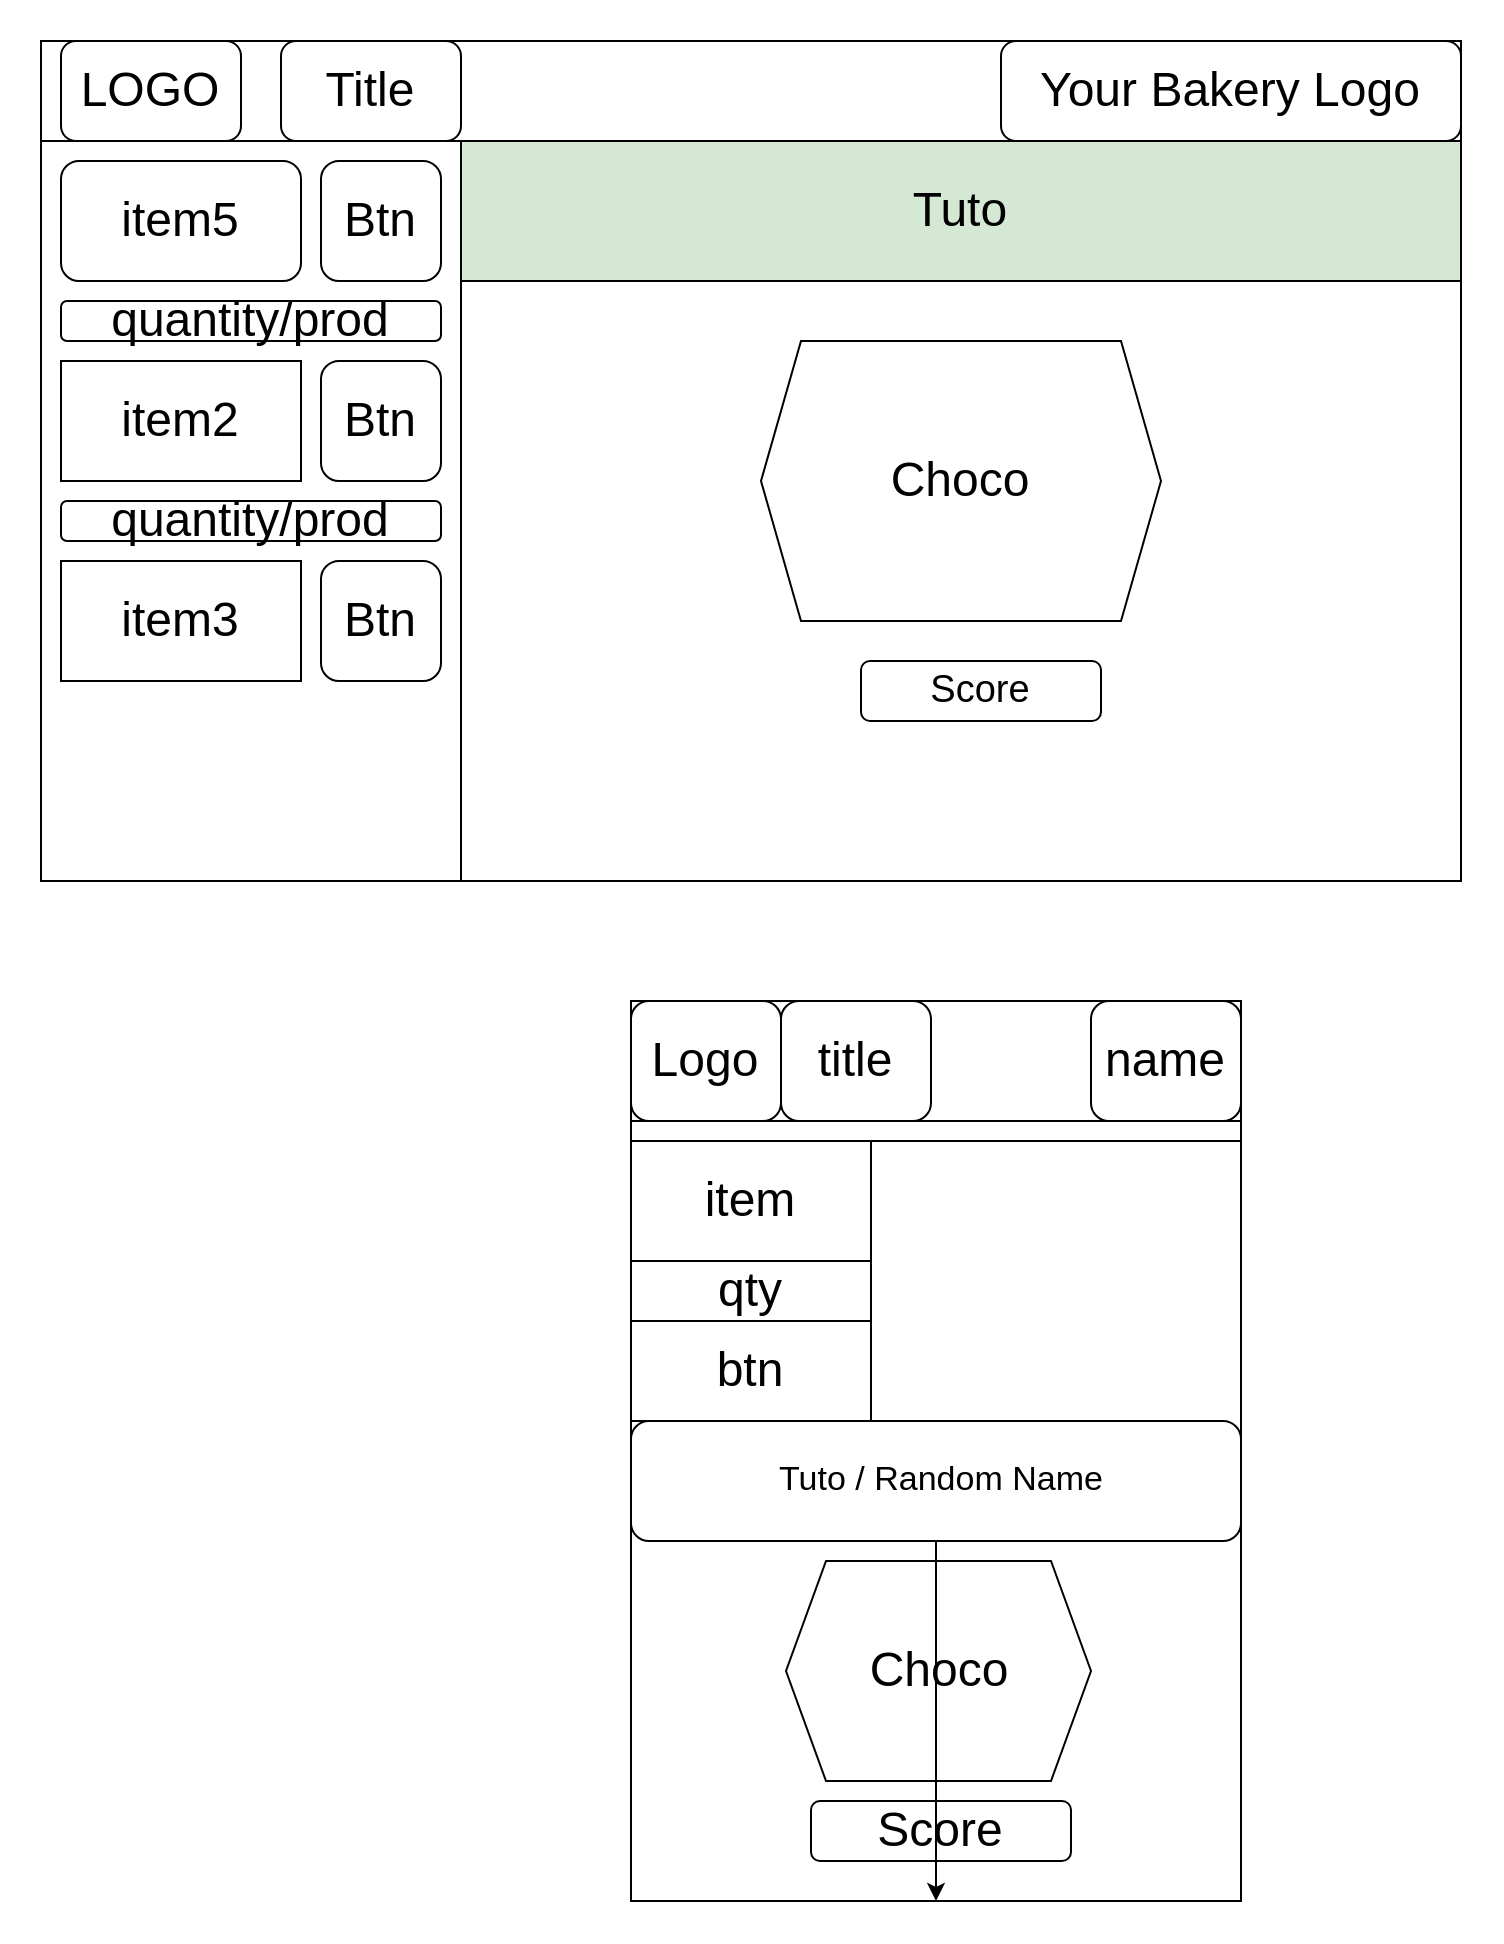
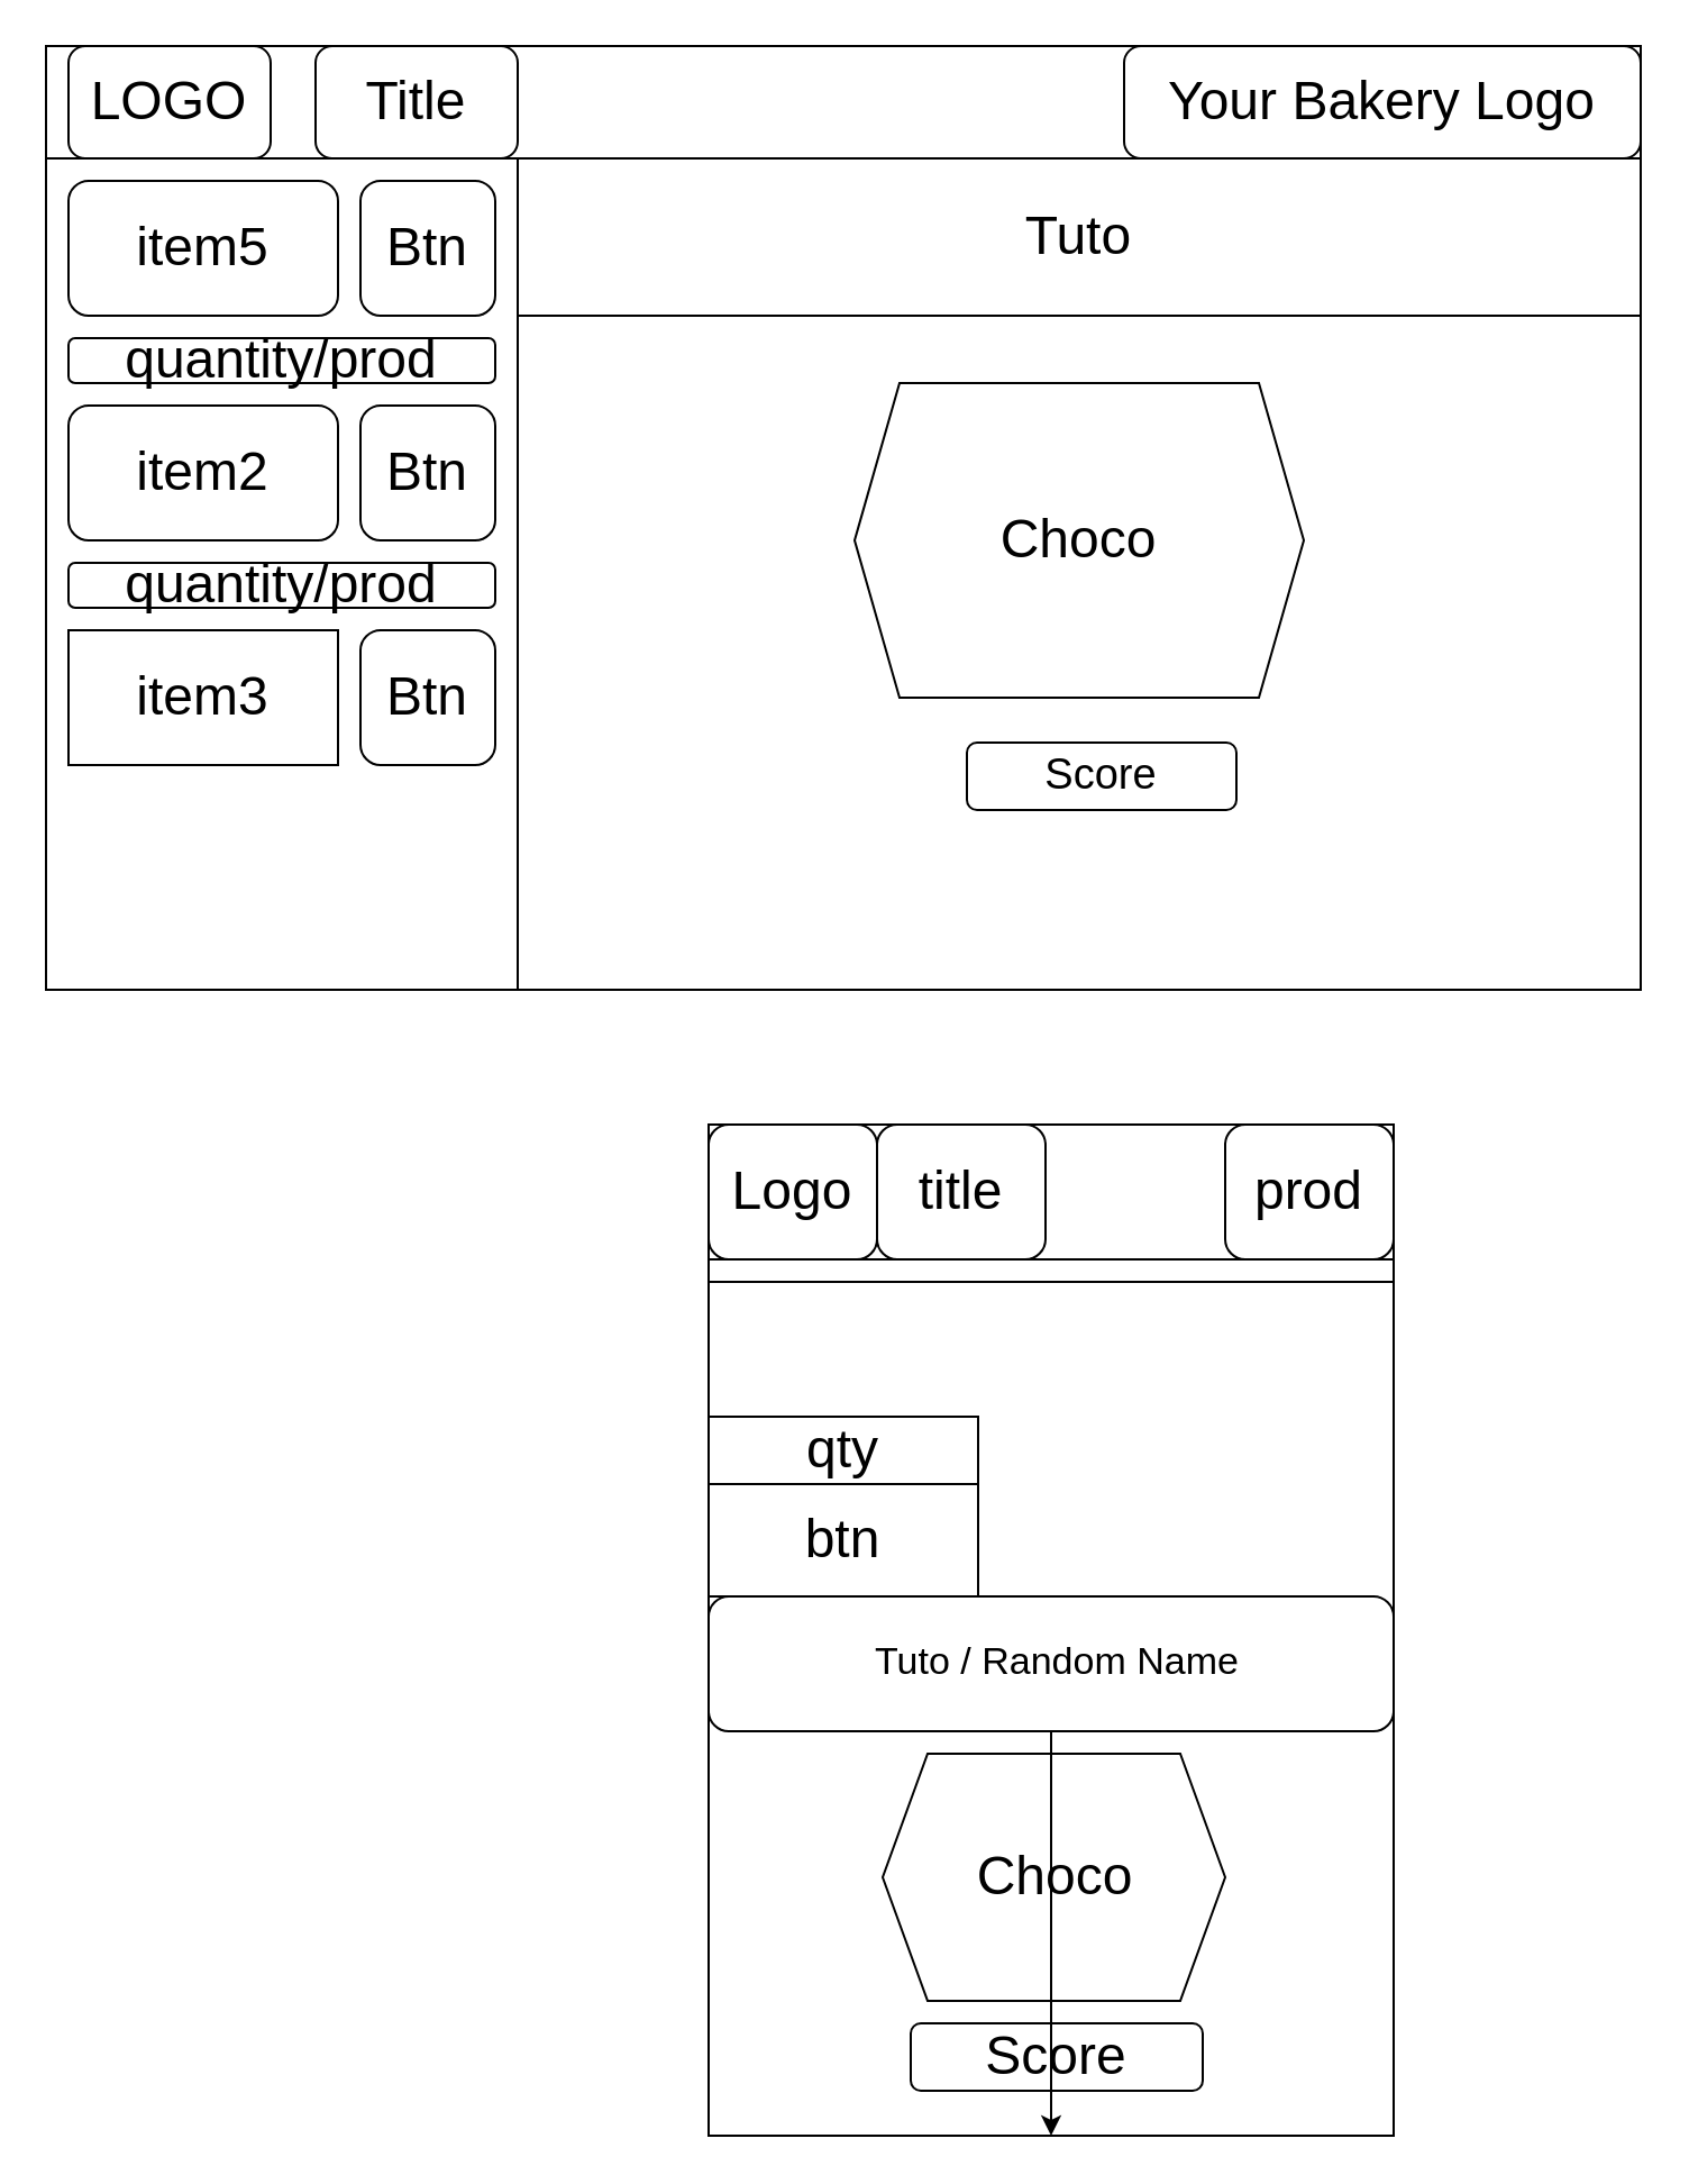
  <mxCell id="0" />
  <mxCell id="1" parent="0" />
  <mxCell id="2" value="" style="rounded=0;whiteSpace=wrap;html=1;" parent="1" vertex="1"><mxGeometry x="20" y="20" width="710" height="420" as="geometry" /></mxCell>
  <mxCell id="3" value="" style="rounded=0;whiteSpace=wrap;html=1;" parent="1" vertex="1"><mxGeometry x="20" y="20" width="710" height="50" as="geometry" /></mxCell>
  <mxCell id="4" value="" style="rounded=0;whiteSpace=wrap;html=1;" parent="1" vertex="1"><mxGeometry x="20" y="70" width="210" height="370" as="geometry" /></mxCell>
  <mxCell id="5" value="&lt;font style=&quot;font-size: 24px;&quot;&gt;Choco&lt;/font&gt;" style="shape=hexagon;perimeter=hexagonPerimeter2;whiteSpace=wrap;html=1;fixedSize=1;" parent="1" vertex="1"><mxGeometry x="380" y="170" width="200" height="140" as="geometry" /></mxCell>
  <mxCell id="6" value="&lt;font style=&quot;font-size: 19px;&quot;&gt;Score&lt;/font&gt;" style="rounded=1;whiteSpace=wrap;html=1;" parent="1" vertex="1"><mxGeometry x="430" y="330" width="120" height="30" as="geometry" /></mxCell>
- <mxCell id="7" value="Tuto" style="rounded=0;whiteSpace=wrap;html=1;fontSize=24;fillColor=#d5e8d4;" parent="1" vertex="1"><mxGeometry x="230" y="70" width="500" height="70" as="geometry" /></mxCell>
+ <mxCell id="7" value="Tuto" style="rounded=0;whiteSpace=wrap;html=1;fontSize=24;" parent="1" vertex="1"><mxGeometry x="230" y="70" width="500" height="70" as="geometry" /></mxCell>
  <mxCell id="8" value="LOGO" style="rounded=1;whiteSpace=wrap;html=1;fontSize=24;" parent="1" vertex="1"><mxGeometry x="30" y="20" width="90" height="50" as="geometry" /></mxCell>
  <mxCell id="9" value="Title" style="rounded=1;whiteSpace=wrap;html=1;fontSize=24;" parent="1" vertex="1"><mxGeometry x="140" y="20" width="90" height="50" as="geometry" /></mxCell>
  <mxCell id="10" value="Your Bakery Logo" style="rounded=1;whiteSpace=wrap;html=1;fontSize=24;" parent="1" vertex="1"><mxGeometry x="500" y="20" width="230" height="50" as="geometry" /></mxCell>
  <mxCell id="11" value="item5" style="rounded=1;whiteSpace=wrap;html=1;fontSize=24;" parent="1" vertex="1"><mxGeometry x="30" y="80" width="120" height="60" as="geometry" /></mxCell>
  <mxCell id="12" value="Btn" style="rounded=1;whiteSpace=wrap;html=1;fontSize=24;" parent="1" vertex="1"><mxGeometry x="160" y="80" width="60" height="60" as="geometry" /></mxCell>
- <mxCell id="13" value="item2" style="whiteSpace=wrap;html=1;fontSize=24;rounded=0;" parent="1" vertex="1"><mxGeometry x="30" y="180" width="120" height="60" as="geometry" /></mxCell>
+ <mxCell id="13" value="item2" style="rounded=1;whiteSpace=wrap;html=1;fontSize=24;" parent="1" vertex="1"><mxGeometry x="30" y="180" width="120" height="60" as="geometry" /></mxCell>
  <mxCell id="14" value="Btn" style="rounded=1;whiteSpace=wrap;html=1;fontSize=24;" parent="1" vertex="1"><mxGeometry x="160" y="180" width="60" height="60" as="geometry" /></mxCell>
  <mxCell id="15" value="item3" style="whiteSpace=wrap;html=1;fontSize=24;rounded=0;" parent="1" vertex="1"><mxGeometry x="30" y="280" width="120" height="60" as="geometry" /></mxCell>
  <mxCell id="16" value="Btn" style="rounded=1;whiteSpace=wrap;html=1;fontSize=24;" parent="1" vertex="1"><mxGeometry x="160" y="280" width="60" height="60" as="geometry" /></mxCell>
  <mxCell id="17" value="quantity/prod" style="rounded=1;whiteSpace=wrap;html=1;fontSize=24;" parent="1" vertex="1"><mxGeometry x="30" y="150" width="190" height="20" as="geometry" /></mxCell>
  <mxCell id="18" value="quantity/prod" style="rounded=1;whiteSpace=wrap;html=1;fontSize=24;" parent="1" vertex="1"><mxGeometry x="30" y="250" width="190" height="20" as="geometry" /></mxCell>
  <mxCell id="19" value="" style="rounded=0;whiteSpace=wrap;html=1;fontSize=24;" parent="1" vertex="1"><mxGeometry x="315" y="500" width="305" height="450" as="geometry" /></mxCell>
  <mxCell id="20" value="" style="rounded=0;whiteSpace=wrap;html=1;fontSize=24;" parent="1" vertex="1"><mxGeometry x="315" y="500" width="305" height="60" as="geometry" /></mxCell>
  <mxCell id="21" value="Logo" style="rounded=1;whiteSpace=wrap;html=1;fontSize=24;" parent="1" vertex="1"><mxGeometry x="315" y="500" width="75" height="60" as="geometry" /></mxCell>
  <mxCell id="22" value="title" style="rounded=1;whiteSpace=wrap;html=1;fontSize=24;" parent="1" vertex="1"><mxGeometry x="390" y="500" width="75" height="60" as="geometry" /></mxCell>
- <mxCell id="23" value="name" style="rounded=1;whiteSpace=wrap;html=1;fontSize=24;" parent="1" vertex="1"><mxGeometry x="545" y="500" width="75" height="60" as="geometry" /></mxCell>
+ <mxCell id="23" value="prod" style="rounded=1;whiteSpace=wrap;html=1;fontSize=24;" parent="1" vertex="1"><mxGeometry x="545" y="500" width="75" height="60" as="geometry" /></mxCell>
  <mxCell id="24" value="Choco" style="shape=hexagon;perimeter=hexagonPerimeter2;whiteSpace=wrap;html=1;fixedSize=1;fontSize=24;" parent="1" vertex="1"><mxGeometry x="392.5" y="780" width="152.5" height="110" as="geometry" /></mxCell>
  <mxCell id="25" value="Score" style="rounded=1;whiteSpace=wrap;html=1;fontSize=24;" parent="1" vertex="1"><mxGeometry x="405" y="900" width="130" height="30" as="geometry" /></mxCell>
  <mxCell id="26" style="edgeStyle=none;html=1;exitX=0.5;exitY=1;exitDx=0;exitDy=0;" parent="1" source="27" target="19" edge="1"><mxGeometry relative="1" as="geometry" /></mxCell>
  <mxCell id="27" value="" style="rounded=0;whiteSpace=wrap;html=1;fontSize=24;" parent="1" vertex="1"><mxGeometry x="315" y="570" width="305" height="190" as="geometry" /></mxCell>
- <mxCell id="28" value="item" style="rounded=0;whiteSpace=wrap;html=1;fontSize=24;" parent="1" vertex="1"><mxGeometry x="315" y="570" width="120" height="60" as="geometry" /></mxCell>
  <mxCell id="29" value="btn" style="rounded=0;whiteSpace=wrap;html=1;fontSize=24;" parent="1" vertex="1"><mxGeometry x="315" y="660" width="120" height="50" as="geometry" /></mxCell>
  <mxCell id="30" value="qty" style="rounded=0;whiteSpace=wrap;html=1;fontSize=24;" parent="1" vertex="1"><mxGeometry x="315" y="630" width="120" height="30" as="geometry" /></mxCell>
  <mxCell id="31" value="" style="rounded=1;whiteSpace=wrap;html=1;" vertex="1" parent="1"><mxGeometry x="315" y="710" width="305" height="60" as="geometry" /></mxCell>
  <mxCell id="32" value="Tuto / Random Name" style="text;html=1;strokeColor=none;fillColor=none;align=center;verticalAlign=middle;whiteSpace=wrap;rounded=0;fontSize=17;" vertex="1" parent="1"><mxGeometry x="352.5" y="725" width="235" height="30" as="geometry" /></mxCell>
